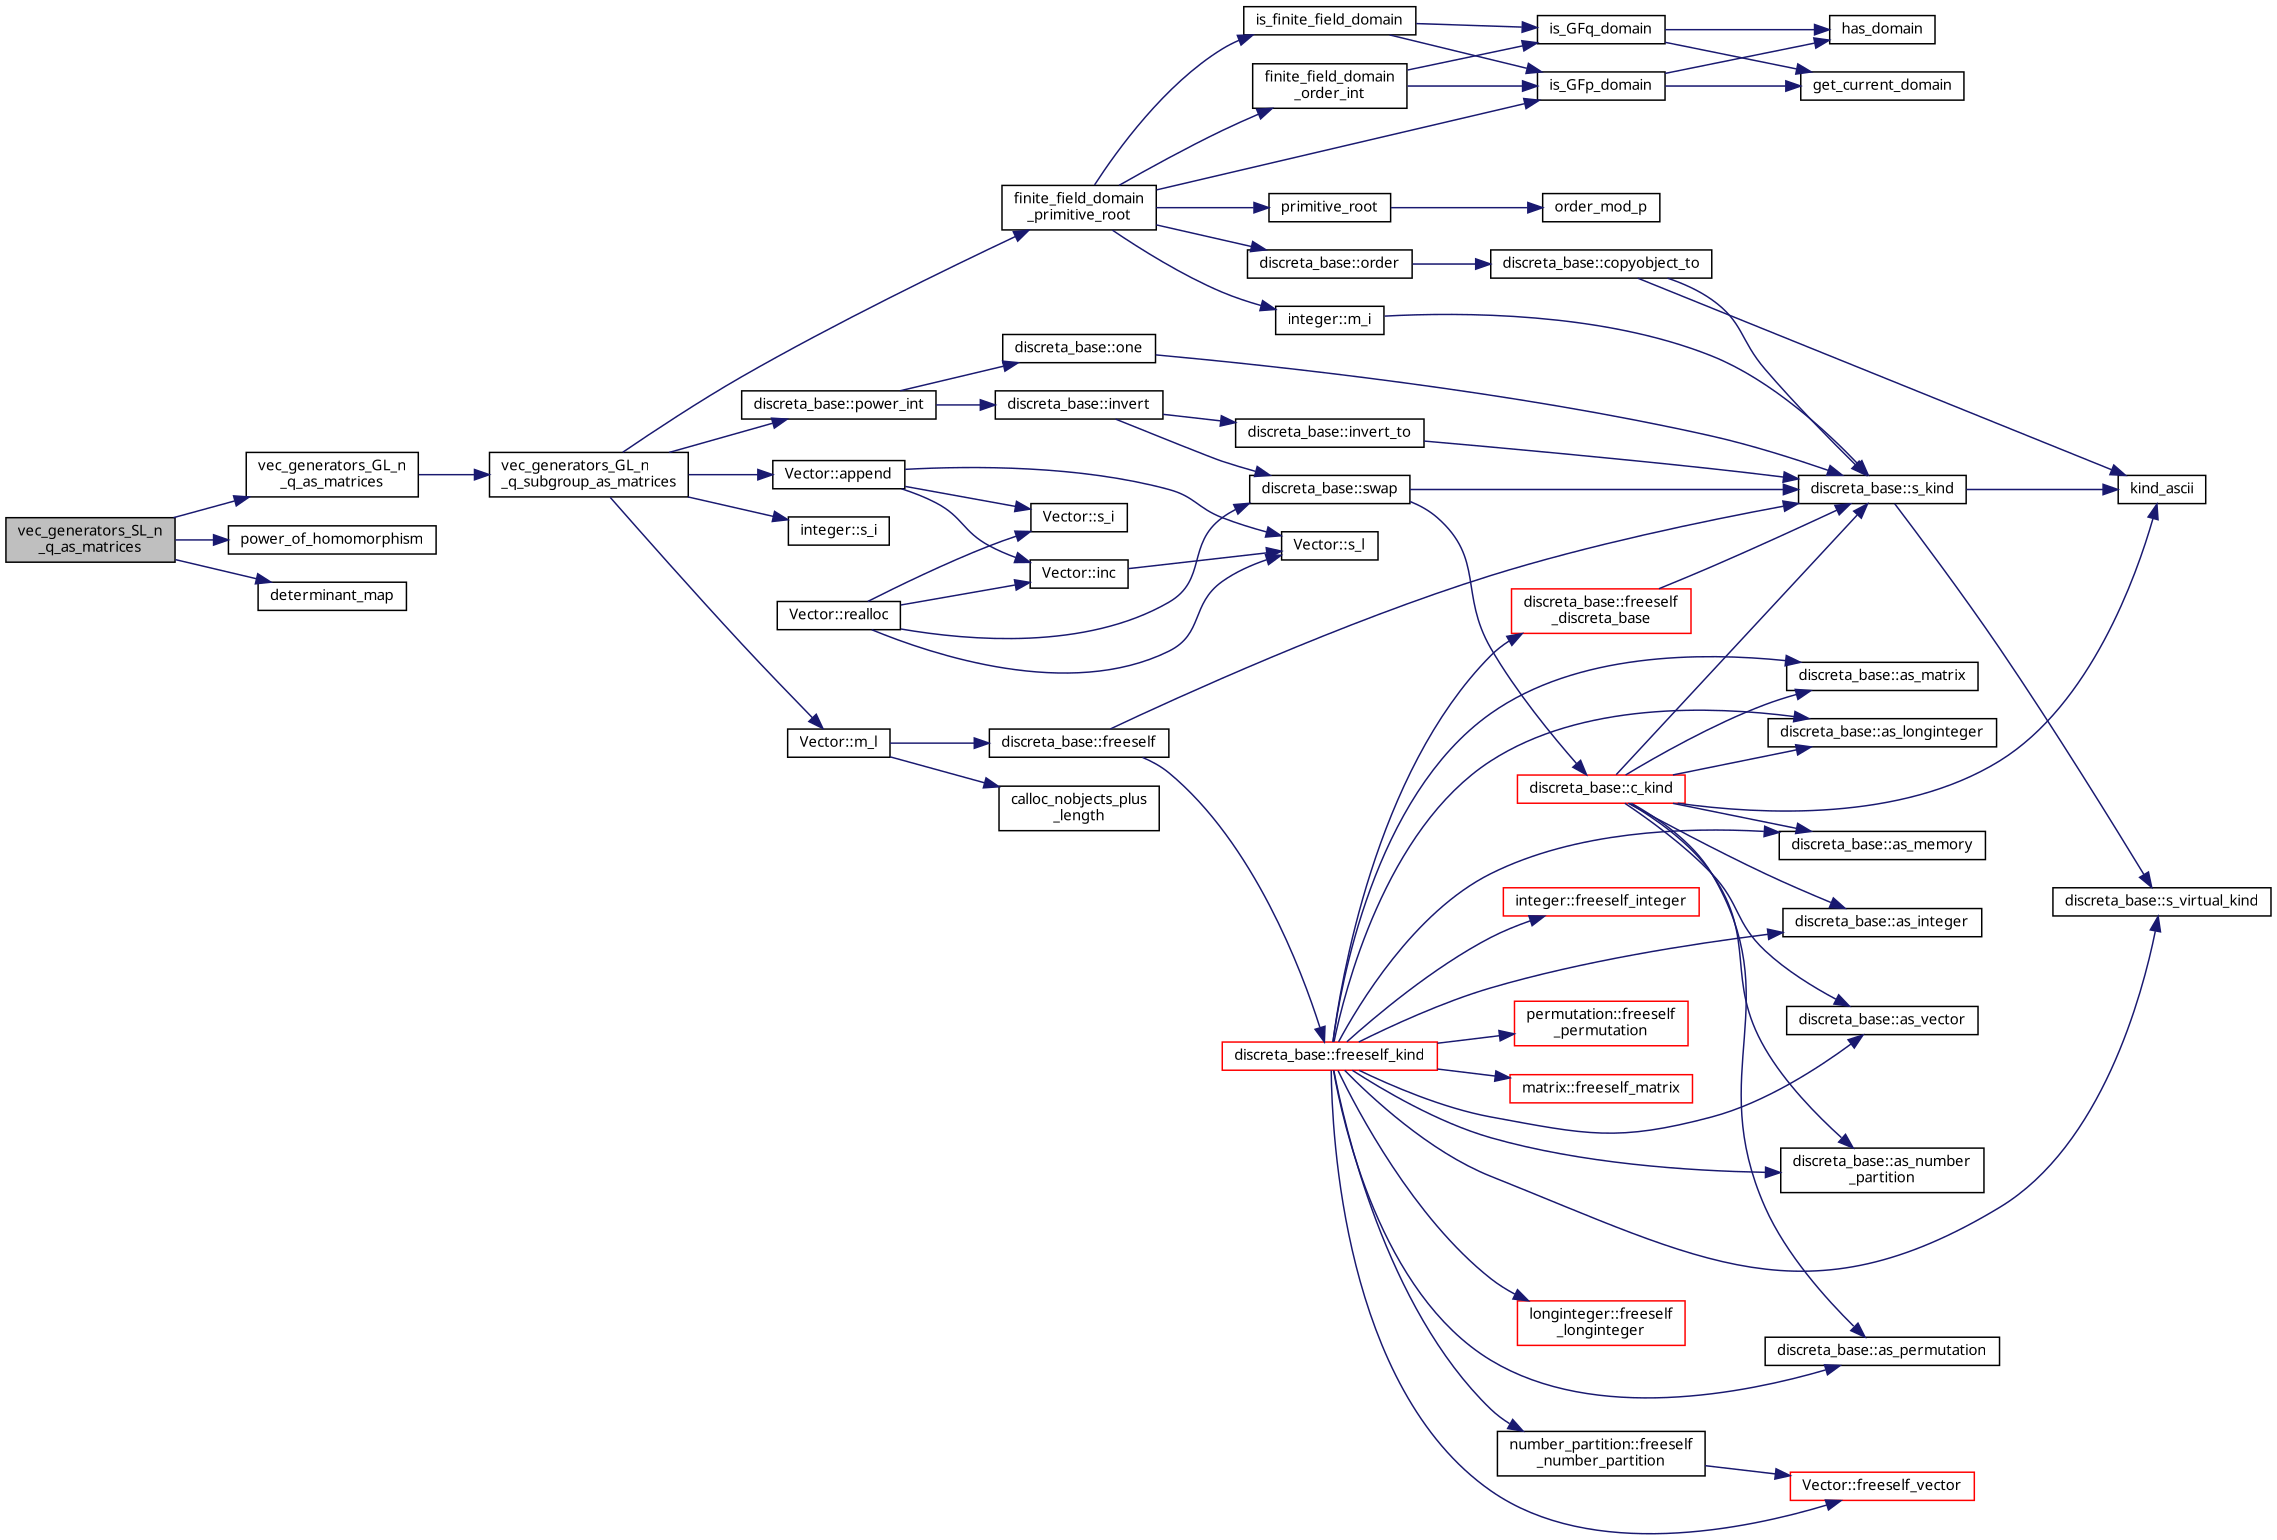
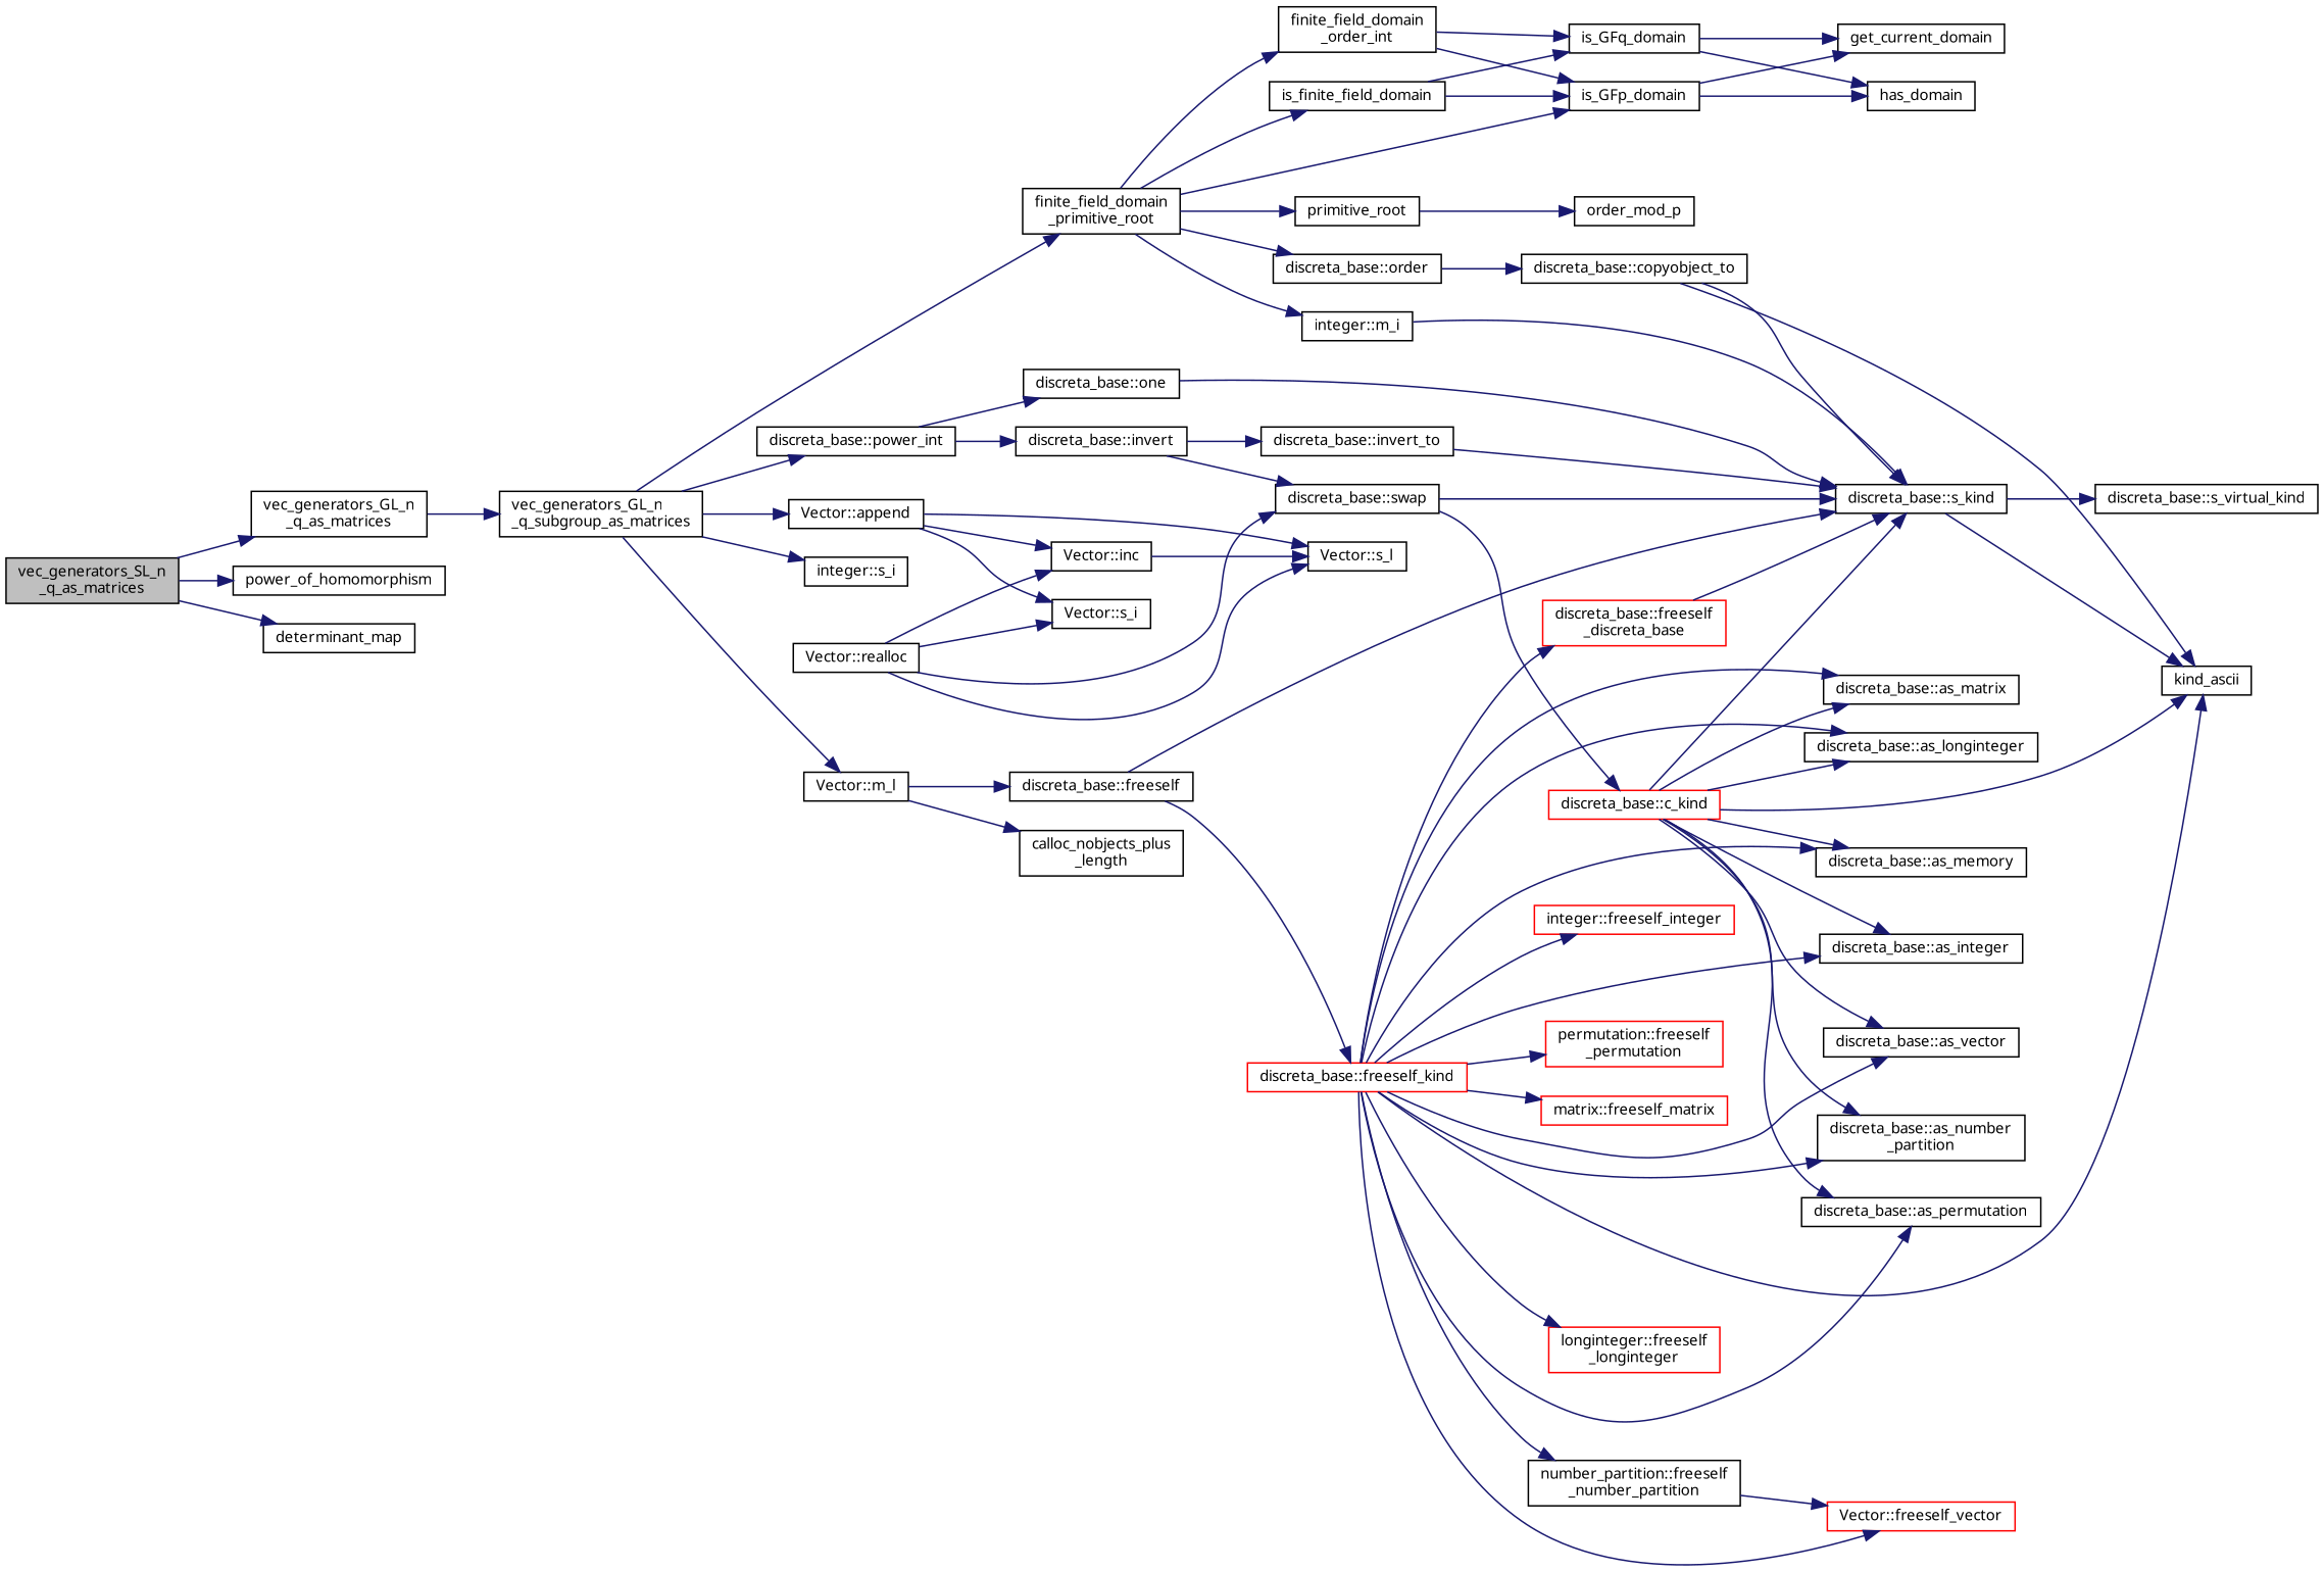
  digraph {
    fontname="Noto Sans"
    rankdir=LR
    node [color=black fillcolor=white fontname="Noto Sans" fontsize=10 shape=record style=filled]
    edge [color=midnightblue fontname="Noto Sans" fontsize=10 labelfontname=Helvetica labelfontsize=10 style=solid]
    n1 [fillcolor=grey75 fontcolor=black height=0.2 label="vec_generators_SL_n\l_q_as_matrices" width=0.4]
    n2 [height=0.2 label="vec_generators_GL_n\l_q_as_matrices" width=0.4]
    n3 [height=0.2 label=power_of_homomorphism width=0.4]
    n4 [height=0.2 label=determinant_map width=0.4]
    n5 [height=0.2 label="vec_generators_GL_n\l_q_subgroup_as_matrices" width=0.4]
    n6 [height=0.2 label="finite_field_domain\l_primitive_root" width=0.4]
    n7 [height=0.2 label="discreta_base::power_int" width=0.4]
    n8 [height=0.2 label="integer::s_i" width=0.4]
    n9 [height=0.2 label="Vector::m_l" width=0.4]
    n10 [height=0.2 label="Vector::append" width=0.4]
    n11 [height=0.2 label=is_finite_field_domain width=0.4]
    n12 [height=0.2 label=is_GFp_domain width=0.4]
    n13 [height=0.2 label="finite_field_domain\l_order_int" width=0.4]
    n14 [height=0.2 label=primitive_root width=0.4]
    n15 [height=0.2 label="integer::m_i" width=0.4]
    n16 [height=0.2 label="discreta_base::order" width=0.4]
    n17 [height=0.2 label="discreta_base::invert" width=0.4]
    n18 [height=0.2 label="discreta_base::one" width=0.4]
    n19 [height=0.2 label="discreta_base::freeself" width=0.4]
    n20 [height=0.2 label="calloc_nobjects_plus\l_length" width=0.4]
    n21 [height=0.2 label="Vector::s_l" width=0.4]
    n22 [height=0.2 label="Vector::inc" width=0.4]
    n23 [height=0.2 label="Vector::s_i" width=0.4]
    n24 [height=0.2 label=is_GFq_domain width=0.4]
    n25 [height=0.2 label=has_domain width=0.4]
    n26 [height=0.2 label=get_current_domain width=0.4]
    n27 [height=0.2 label=order_mod_p width=0.4]
    n28 [height=0.2 label="discreta_base::s_kind" width=0.4]
    n29 [height=0.2 label="discreta_base::copyobject_to" width=0.4]
    n30 [height=0.2 label="discreta_base::s_virtual_kind" width=0.4]
    n31 [height=0.2 label=kind_ascii width=0.4]
    n32 [height=0.2 label="discreta_base::invert_to" width=0.4]
    n33 [height=0.2 label="discreta_base::swap" width=0.4]
    n34 [color=red height=0.2 label="discreta_base::c_kind" width=0.4]
    n35 [height=0.2 label="discreta_base::as_integer" width=0.4]
    n36 [height=0.2 label="discreta_base::as_vector" width=0.4]
    n37 [height=0.2 label="discreta_base::as_number\l_partition" width=0.4]
    n38 [height=0.2 label="discreta_base::as_permutation" width=0.4]
    n39 [height=0.2 label="discreta_base::as_matrix" width=0.4]
    n40 [height=0.2 label="discreta_base::as_longinteger" width=0.4]
    n41 [height=0.2 label="discreta_base::as_memory" width=0.4]
    n42 [color=red height=0.2 label="discreta_base::freeself_kind" width=0.4]
    n43 [color=red height=0.2 label="discreta_base::freeself\l_discreta_base" width=0.4]
    n44 [color=red height=0.2 label="integer::freeself_integer" width=0.4]
    n45 [color=red height=0.2 label="Vector::freeself_vector" width=0.4]
    n46 [height=0.2 label="number_partition::freeself\l_number_partition" width=0.4]
    n47 [color=red height=0.2 label="permutation::freeself\l_permutation" width=0.4]
    n48 [color=red height=0.2 label="matrix::freeself_matrix" width=0.4]
    n49 [color=red height=0.2 label="longinteger::freeself\l_longinteger" width=0.4]
    n50 [height=0.2 label="Vector::realloc" width=0.4]
    n1 -> n2
    n1 -> n3
    n1 -> n4
    n2 -> n5
    n5 -> n6
    n5 -> n7
    n5 -> n8
    n5 -> n9
    n5 -> n10
    n6 -> n11
    n6 -> n12
    n6 -> n13
    n6 -> n14
    n6 -> n15
    n6 -> n16
    n7 -> n17
    n7 -> n18
    n9 -> n19
    n9 -> n20
    n10 -> n21
    n10 -> n22
    n10 -> n23
    n11 -> n12
    n11 -> n24
    n12 -> n25
    n12 -> n26
    n13 -> n12
    n13 -> n24
    n14 -> n27
    n15 -> n28
    n16 -> n29
    n17 -> n32
    n17 -> n33
    n18 -> n28
    n19 -> n28
    n19 -> n42
    n22 -> n21
    n24 -> n25
    n24 -> n26
    n28 -> n30
    n28 -> n31
    n29 -> n28
    n29 -> n31
    n32 -> n28
    n33 -> n28
    n33 -> n34
    n34 -> n28
    n34 -> n31
    n34 -> n35
    n34 -> n36
    n34 -> n37
    n34 -> n38
    n34 -> n39
    n34 -> n40
    n34 -> n41
-   n42 -> n30
+   n42 -> n31
    n42 -> n35
    n42 -> n36
    n42 -> n37
    n42 -> n38
    n42 -> n39
    n42 -> n40
    n42 -> n41
    n42 -> n43
    n42 -> n44
    n42 -> n45
    n42 -> n46
    n42 -> n47
    n42 -> n48
    n42 -> n49
    n43 -> n28
    n46 -> n45
    n50 -> n21
    n50 -> n22
    n50 -> n23
    n50 -> n33
  }
